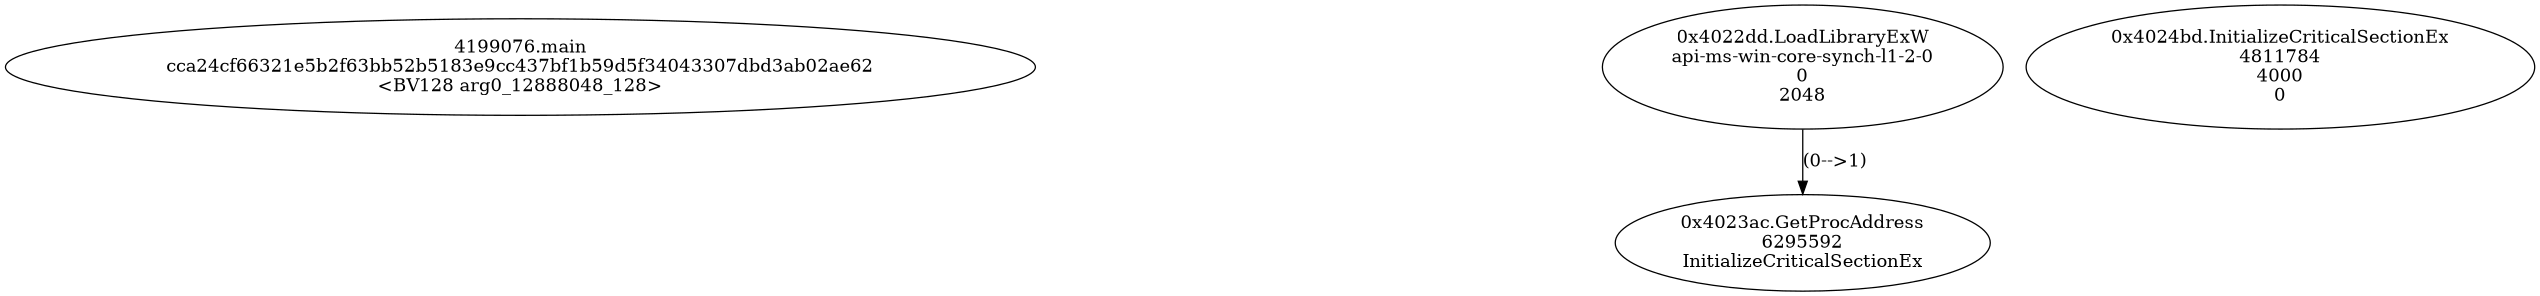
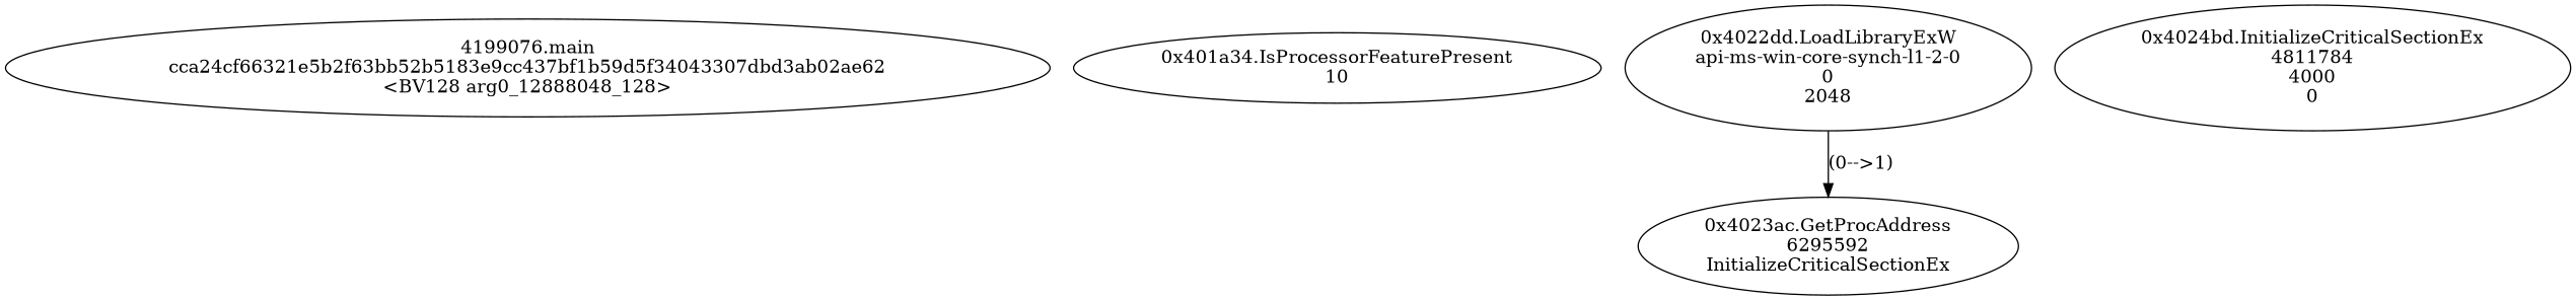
  digraph {
    n1 [label="4199076.main\ncca24cf66321e5b2f63bb52b5183e9cc437bf1b59d5f34043307dbd3ab02ae62\n<BV128 arg0_12888048_128>"]
+   n2 [label="0x401a34.IsProcessorFeaturePresent\n10"]
    n3 [label="0x4022dd.LoadLibraryExW\napi-ms-win-core-synch-l1-2-0\n0\n2048"]
    n4 [label="0x4023ac.GetProcAddress\n6295592\nInitializeCriticalSectionEx"]
    n5 [label="0x4024bd.InitializeCriticalSectionEx\n4811784\n4000\n0"]
    n3 -> n4 [label="(0-->1)"]
  }
